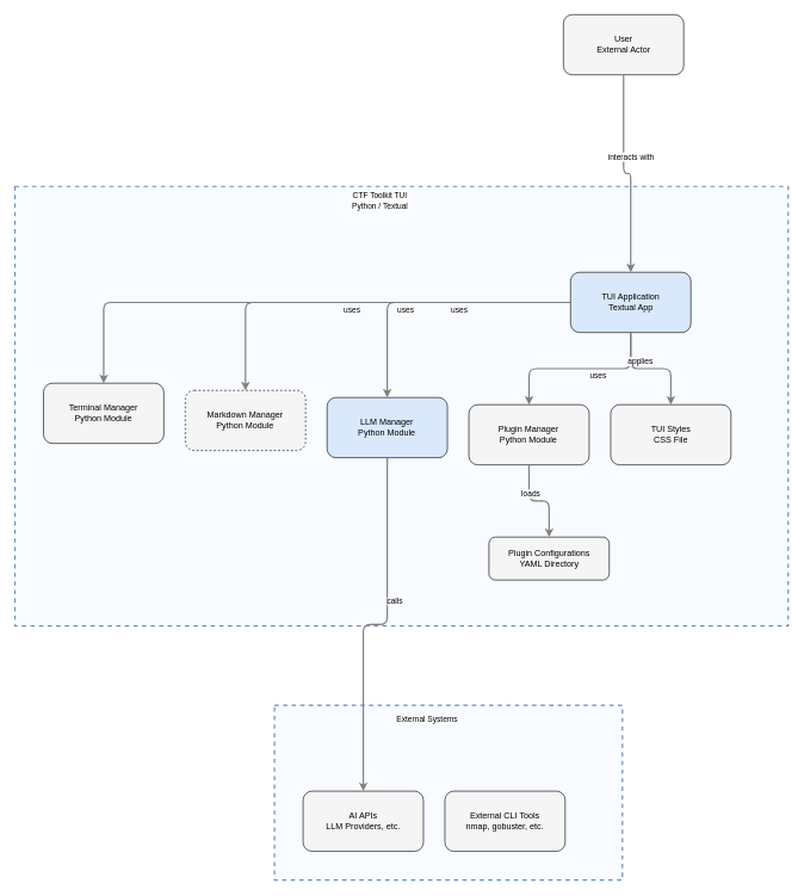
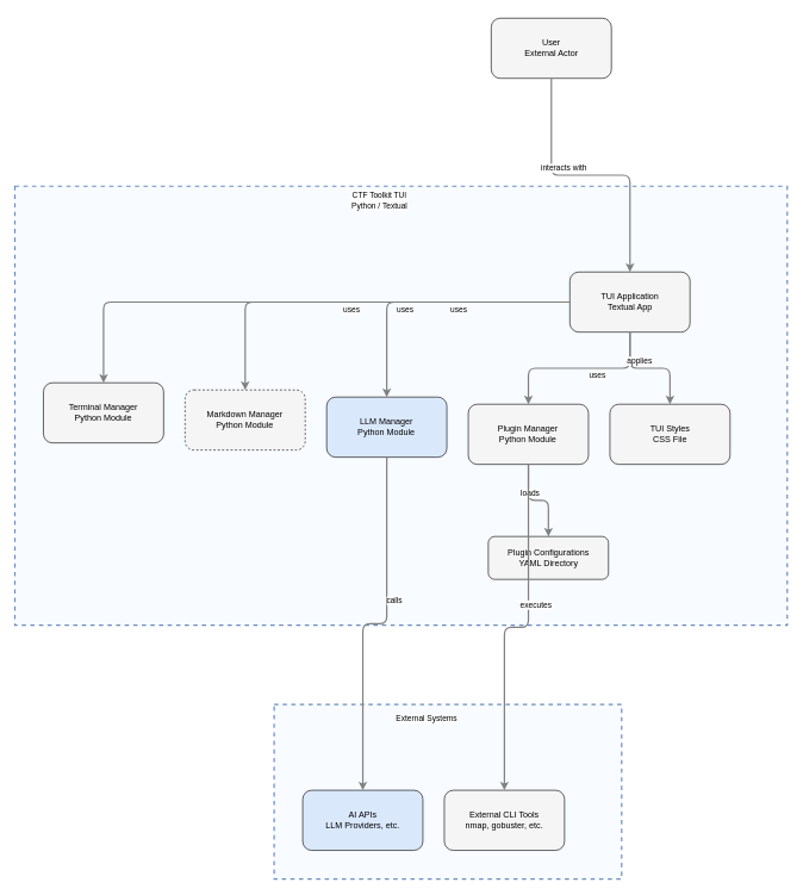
  <mxCell id="0" />
  <mxCell id="1" parent="0" />
  <mxCell id="2" value="" style="html=1;whiteSpace=wrap;container=1;fillColor=#dae8fc;strokeColor=#6c8ebf;dashed=1;fillOpacity=20;strokeWidth=2;containerType=none;recursiveResize=0;movable=1;resizable=1;autosize=0;dropTarget=0" vertex="1" parent="1"><mxGeometry x="382.789" y="985" width="486.316" height="244.079" as="geometry" /></mxCell>
  <mxCell id="3" value="External Systems" style="edgeLabel;html=1;align=center;verticalAlign=middle;resizable=0;labelBackgroundColor=white;spacing=5" vertex="1" parent="1"><mxGeometry x="390.789" y="993" width="410.316" height="24" as="geometry" /></mxCell>
  <mxCell id="4" value="" style="html=1;whiteSpace=wrap;container=1;fillColor=#dae8fc;strokeColor=#6c8ebf;dashed=1;fillOpacity=20;strokeWidth=2;containerType=none;recursiveResize=0;movable=1;resizable=1;autosize=0;dropTarget=0" vertex="1" parent="1"><mxGeometry x="20" y="260" width="1080.789" height="614.079" as="geometry" /></mxCell>
  <mxCell id="5" value="CTF Toolkit TUI&lt;br&gt;Python / Textual" style="edgeLabel;html=1;align=center;verticalAlign=middle;resizable=0;labelBackgroundColor=white;spacing=5" vertex="1" parent="1"><mxGeometry x="28" y="268" width="1004.789" height="24" as="geometry" /></mxCell>
- <mxCell id="6" value="User&lt;br&gt;External Actor" style="rounded=1;whiteSpace=wrap;html=1;fillColor=#f5f5f5" vertex="1" parent="1"><mxGeometry x="786.579" y="20" width="168.158" height="84.079" as="geometry" /></mxCell>
- <mxCell id="7" value="TUI Application&lt;br&gt;Textual App" style="rounded=1;whiteSpace=wrap;html=1;fillColor=#dae8fc;" vertex="1" parent="4"><mxGeometry x="776.579" y="120" width="168.158" height="84.079" as="geometry" /></mxCell>
+ <mxCell id="6" value="User&lt;br&gt;External Actor" style="rounded=1;whiteSpace=wrap;html=1;fillColor=#f5f5f5" vertex="1" parent="1"><mxGeometry x="686.579" y="25" width="168.158" height="84.079" as="geometry" /></mxCell>
+ <mxCell id="7" value="TUI Application&lt;br&gt;Textual App" style="rounded=1;whiteSpace=wrap;html=1;fillColor=#f5f5f5" vertex="1" parent="4"><mxGeometry x="776.579" y="120" width="168.158" height="84.079" as="geometry" /></mxCell>
  <mxCell id="8" value="Terminal Manager&lt;br&gt;Python Module" style="rounded=1;whiteSpace=wrap;html=1;fillColor=#f5f5f5" vertex="1" parent="4"><mxGeometry x="40" y="275" width="168.158" height="84.079" as="geometry" /></mxCell>
  <mxCell id="9" value="Markdown Manager&lt;br&gt;Python Module" style="rounded=1;whiteSpace=wrap;html=1;fillColor=#f5f5f5;dashed=1;" vertex="1" parent="4"><mxGeometry x="238.158" y="285" width="168.158" height="84.079" as="geometry" /></mxCell>
  <mxCell id="10" value="LLM Manager&lt;br&gt;Python Module" style="rounded=1;whiteSpace=wrap;html=1;fillColor=#dae8fc;" vertex="1" parent="4"><mxGeometry x="436.316" y="295" width="168.158" height="84.079" as="geometry" /></mxCell>
  <mxCell id="11" value="Plugin Manager&lt;br&gt;Python Module" style="rounded=1;whiteSpace=wrap;html=1;fillColor=#f5f5f5" vertex="1" parent="4"><mxGeometry x="634.473" y="305" width="168.158" height="84.079" as="geometry" /></mxCell>
  <mxCell id="12" value="Plugin Configurations&lt;br&gt;YAML Directory" style="rounded=1;whiteSpace=wrap;html=1;fillColor=#f5f5f5" vertex="1" parent="4"><mxGeometry x="662.5" y="490" width="168.158" height="60" as="geometry" /></mxCell>
  <mxCell id="13" value="TUI Styles&lt;br&gt;CSS File" style="rounded=1;whiteSpace=wrap;html=1;fillColor=#f5f5f5" vertex="1" parent="4"><mxGeometry x="832.631" y="305" width="168.158" height="84.079" as="geometry" /></mxCell>
- <mxCell id="14" value="AI APIs&lt;br&gt;LLM Providers, etc." style="rounded=1;whiteSpace=wrap;html=1;fillColor=#f5f5f5" vertex="1" parent="2"><mxGeometry x="40" y="120" width="168.158" height="84.079" as="geometry" /></mxCell>
+ <mxCell id="14" value="AI APIs&lt;br&gt;LLM Providers, etc." style="rounded=1;whiteSpace=wrap;html=1;fillColor=#dae8fc;" vertex="1" parent="2"><mxGeometry x="40" y="120" width="168.158" height="84.079" as="geometry" /></mxCell>
  <mxCell id="15" value="External CLI Tools&lt;br&gt;nmap, gobuster, etc." style="rounded=1;whiteSpace=wrap;html=1;fillColor=#f5f5f5" vertex="1" parent="2"><mxGeometry x="238.158" y="120" width="168.158" height="84.079" as="geometry" /></mxCell>
  <mxCell id="16" style="edgeStyle=orthogonalEdgeStyle;rounded=1;orthogonalLoop=1;jettySize=auto;html=1;strokeColor=#808080;strokeWidth=2;jumpStyle=arc;jumpSize=10;spacing=15;labelBackgroundColor=white;labelBorderColor=none" edge="1" parent="1" source="6" target="7"><mxGeometry relative="1" as="geometry" /></mxCell>
  <mxCell id="17" value="interacts with" style="edgeLabel;html=1;align=center;verticalAlign=middle;resizable=0;points=[];" vertex="1" connectable="0" parent="16"><mxGeometry x="-0.2" y="10" relative="1" as="geometry"><mxPoint as="offset" /></mxGeometry></mxCell>
  <mxCell id="18" style="edgeStyle=orthogonalEdgeStyle;rounded=1;orthogonalLoop=1;jettySize=auto;html=1;strokeColor=#808080;strokeWidth=2;jumpStyle=arc;jumpSize=10;spacing=15;labelBackgroundColor=white;labelBorderColor=none" edge="1" parent="1" source="7" target="8"><mxGeometry relative="1" as="geometry" /></mxCell>
  <mxCell id="19" value="uses" style="edgeLabel;html=1;align=center;verticalAlign=middle;resizable=0;points=[];" vertex="1" connectable="0" parent="18"><mxGeometry x="-0.2" y="10" relative="1" as="geometry"><mxPoint as="offset" /></mxGeometry></mxCell>
  <mxCell id="20" style="edgeStyle=orthogonalEdgeStyle;rounded=1;orthogonalLoop=1;jettySize=auto;html=1;strokeColor=#808080;strokeWidth=2;jumpStyle=arc;jumpSize=10;spacing=15;labelBackgroundColor=white;labelBorderColor=none" edge="1" parent="1" source="7" target="9"><mxGeometry relative="1" as="geometry" /></mxCell>
  <mxCell id="21" value="uses" style="edgeLabel;html=1;align=center;verticalAlign=middle;resizable=0;points=[];" vertex="1" connectable="0" parent="20"><mxGeometry x="-0.2" y="10" relative="1" as="geometry"><mxPoint as="offset" /></mxGeometry></mxCell>
  <mxCell id="22" style="edgeStyle=orthogonalEdgeStyle;rounded=1;orthogonalLoop=1;jettySize=auto;html=1;strokeColor=#808080;strokeWidth=2;jumpStyle=arc;jumpSize=10;spacing=15;labelBackgroundColor=white;labelBorderColor=none" edge="1" parent="1" source="7" target="10"><mxGeometry relative="1" as="geometry" /></mxCell>
  <mxCell id="23" value="uses" style="edgeLabel;html=1;align=center;verticalAlign=middle;resizable=0;points=[];" vertex="1" connectable="0" parent="22"><mxGeometry x="-0.2" y="10" relative="1" as="geometry"><mxPoint as="offset" /></mxGeometry></mxCell>
  <mxCell id="24" style="edgeStyle=orthogonalEdgeStyle;rounded=1;orthogonalLoop=1;jettySize=auto;html=1;strokeColor=#808080;strokeWidth=2;jumpStyle=arc;jumpSize=10;spacing=15;labelBackgroundColor=white;labelBorderColor=none" edge="1" parent="1" source="7" target="11"><mxGeometry relative="1" as="geometry" /></mxCell>
  <mxCell id="25" value="uses" style="edgeLabel;html=1;align=center;verticalAlign=middle;resizable=0;points=[];" vertex="1" connectable="0" parent="24"><mxGeometry x="-0.2" y="10" relative="1" as="geometry"><mxPoint as="offset" /></mxGeometry></mxCell>
  <mxCell id="26" style="edgeStyle=orthogonalEdgeStyle;rounded=1;orthogonalLoop=1;jettySize=auto;html=1;strokeColor=#808080;strokeWidth=2;jumpStyle=arc;jumpSize=10;spacing=15;labelBackgroundColor=white;labelBorderColor=none" edge="1" parent="1" source="7" target="13"><mxGeometry relative="1" as="geometry" /></mxCell>
  <mxCell id="27" value="applies" style="edgeLabel;html=1;align=center;verticalAlign=middle;resizable=0;points=[];" vertex="1" connectable="0" parent="26"><mxGeometry x="-0.2" y="10" relative="1" as="geometry"><mxPoint as="offset" /></mxGeometry></mxCell>
  <mxCell id="28" style="edgeStyle=orthogonalEdgeStyle;rounded=1;orthogonalLoop=1;jettySize=auto;html=1;strokeColor=#808080;strokeWidth=2;jumpStyle=arc;jumpSize=10;spacing=15;labelBackgroundColor=white;labelBorderColor=none" edge="1" parent="1" source="11" target="12"><mxGeometry relative="1" as="geometry" /></mxCell>
  <mxCell id="29" value="loads" style="edgeLabel;html=1;align=center;verticalAlign=middle;resizable=0;points=[];" vertex="1" connectable="0" parent="28"><mxGeometry x="-0.2" y="10" relative="1" as="geometry"><mxPoint as="offset" /></mxGeometry></mxCell>
+ <mxCell id="30" style="edgeStyle=orthogonalEdgeStyle;rounded=1;orthogonalLoop=1;jettySize=auto;html=1;strokeColor=#808080;strokeWidth=2;jumpStyle=arc;jumpSize=10;spacing=15;labelBackgroundColor=white;labelBorderColor=none" edge="1" parent="1" source="11" target="15"><mxGeometry relative="1" as="geometry" /></mxCell>
+ <mxCell id="31" value="executes" style="edgeLabel;html=1;align=center;verticalAlign=middle;resizable=0;points=[];" vertex="1" connectable="0" parent="30"><mxGeometry x="-0.2" y="10" relative="1" as="geometry"><mxPoint as="offset" /></mxGeometry></mxCell>
  <mxCell id="32" style="edgeStyle=orthogonalEdgeStyle;rounded=1;orthogonalLoop=1;jettySize=auto;html=1;strokeColor=#808080;strokeWidth=2;jumpStyle=arc;jumpSize=10;spacing=15;labelBackgroundColor=white;labelBorderColor=none" edge="1" parent="1" source="10" target="14"><mxGeometry relative="1" as="geometry" /></mxCell>
  <mxCell id="33" value="calls" style="edgeLabel;html=1;align=center;verticalAlign=middle;resizable=0;points=[];" vertex="1" connectable="0" parent="32"><mxGeometry x="-0.2" y="10" relative="1" as="geometry"><mxPoint as="offset" /></mxGeometry></mxCell>
